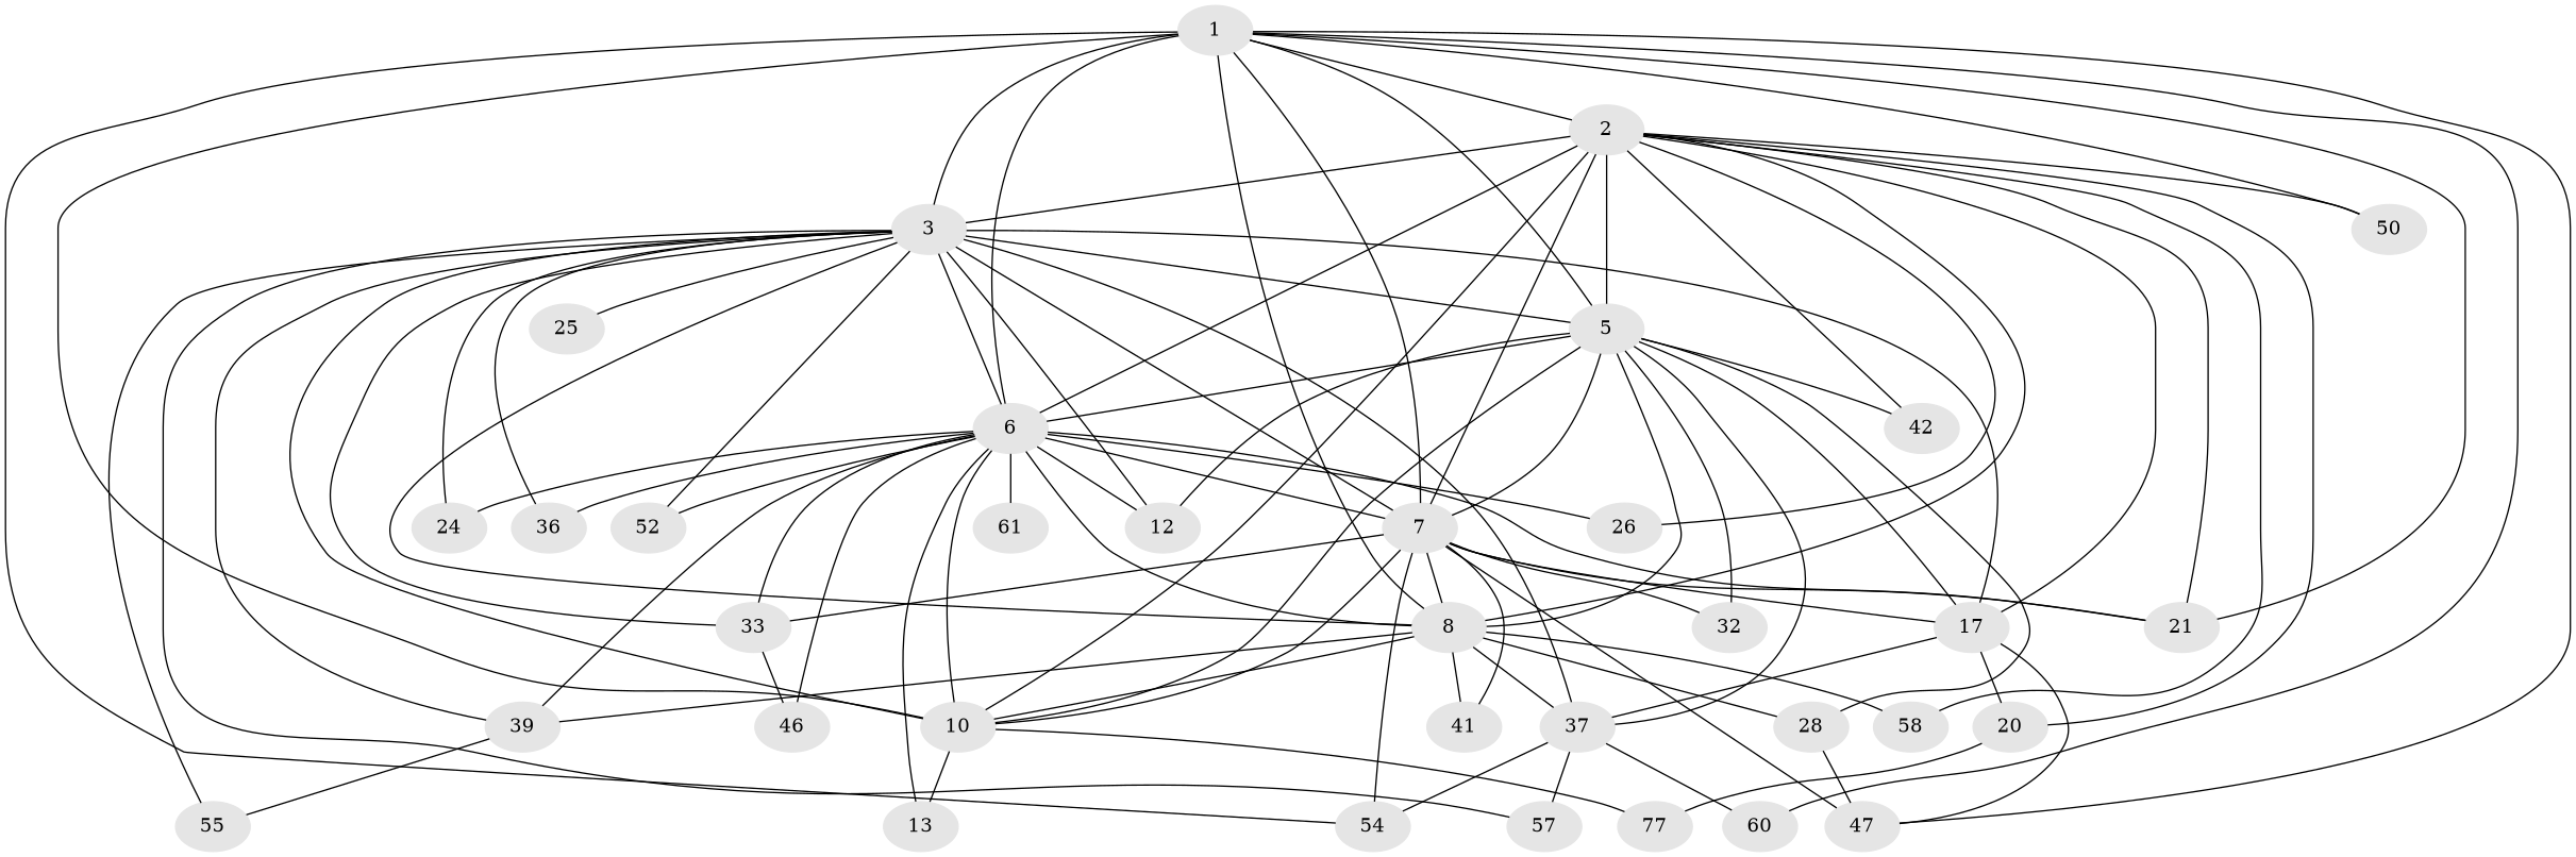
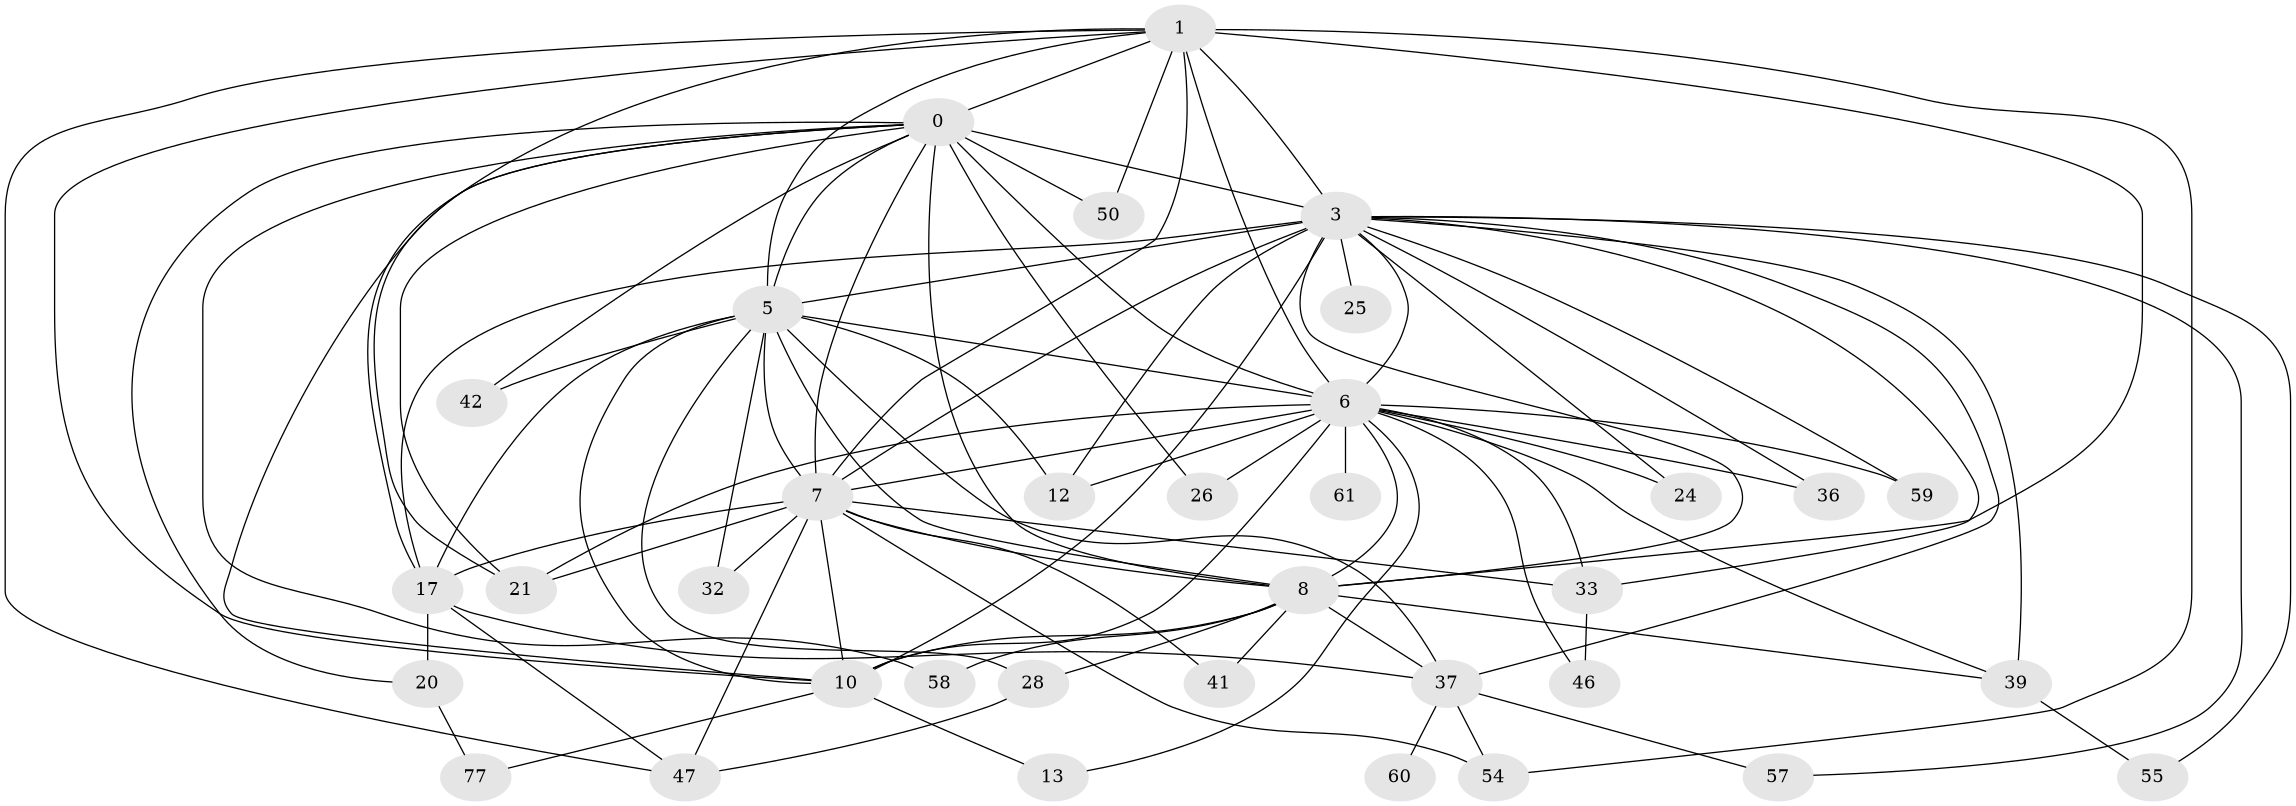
  graph {
    node [color=gray90 style=filled]
-   2 [super="+16+30+31"]
+   2 [super="+16+30+31" label=0]
    3 [super="+11+69+70+40+38+4+51+35+22"]
    5 [super="+14"]
    6 [super="+9+15+19+49"]
    7 [super="+23+43"]
    8
    10
    21 [super="+34"]
    50
    17 [super="+64+72+48"]
    20
    26
    n13 [label=42]
    58
    1
    47 [super="+62"]
    54
    60
    12 [super="+67"]
    24
    25 [super="+42"]
    33 [super="+56"]
    36
    37 [super="+45"]
    39
-   52
+   52 [label=59]
    55
    57
    28
    32
    13
    46
    61
    41
    n35 [label=77]
    2 -- 3 [weight=3]
    2 -- 5
    2 -- 6 [weight=3]
    2 -- 7
    2 -- 8 [weight=2]
    2 -- 10
    2 -- 21
    2 -- 50
    2 -- 17
    2 -- 20
    2 -- 26
    2 -- n13
    2 -- 58
    3 -- 5 [weight=2]
    3 -- 6 [weight=7]
    3 -- 7 [weight=3]
    3 -- 8 [weight=2]
    3 -- 10 [weight=2]
    3 -- 17
    3 -- 12
    3 -- 24
    3 -- 25 [weight=2]
    3 -- 33
    3 -- 36
    3 -- 37
    3 -- 39
    3 -- 52
    3 -- 55
    3 -- 57
    5 -- 6 [weight=4]
    5 -- 7
    5 -- 8 [weight=2]
    5 -- 10
    5 -- 17 [weight=2]
    5 -- n13
    5 -- 12
    5 -- 37 [weight=2]
    5 -- 28
    5 -- 32
    6 -- 7 [weight=3]
    6 -- 8 [weight=3]
    6 -- 10 [weight=2]
    6 -- 21
    6 -- 26
    6 -- 12 [weight=2]
    6 -- 24
    6 -- 33
    6 -- 36
    6 -- 39
    6 -- 52
    6 -- 13
    6 -- 46
    6 -- 61 [weight=2]
    7 -- 8
    7 -- 10
    7 -- 21
    7 -- 17
    7 -- 47
    7 -- 54
    7 -- 33
    7 -- 32
    7 -- 41
    8 -- 10
    8 -- 58
    8 -- 37
    8 -- 39
    8 -- 28
    8 -- 41
    10 -- 13
    10 -- n35
    17 -- 20
    17 -- 47
    17 -- 37
    20 -- n35
    1 -- 2
    1 -- 3 [weight=3]
    1 -- 5
    1 -- 6 [weight=2]
    1 -- 7 [weight=2]
    1 -- 8
    1 -- 10
    1 -- 21
    1 -- 50
    1 -- 47
    1 -- 54
-   1 -- 60
    33 -- 46
    37 -- 54
    37 -- 60
    37 -- 57
    39 -- 55
    28 -- 47
  }
